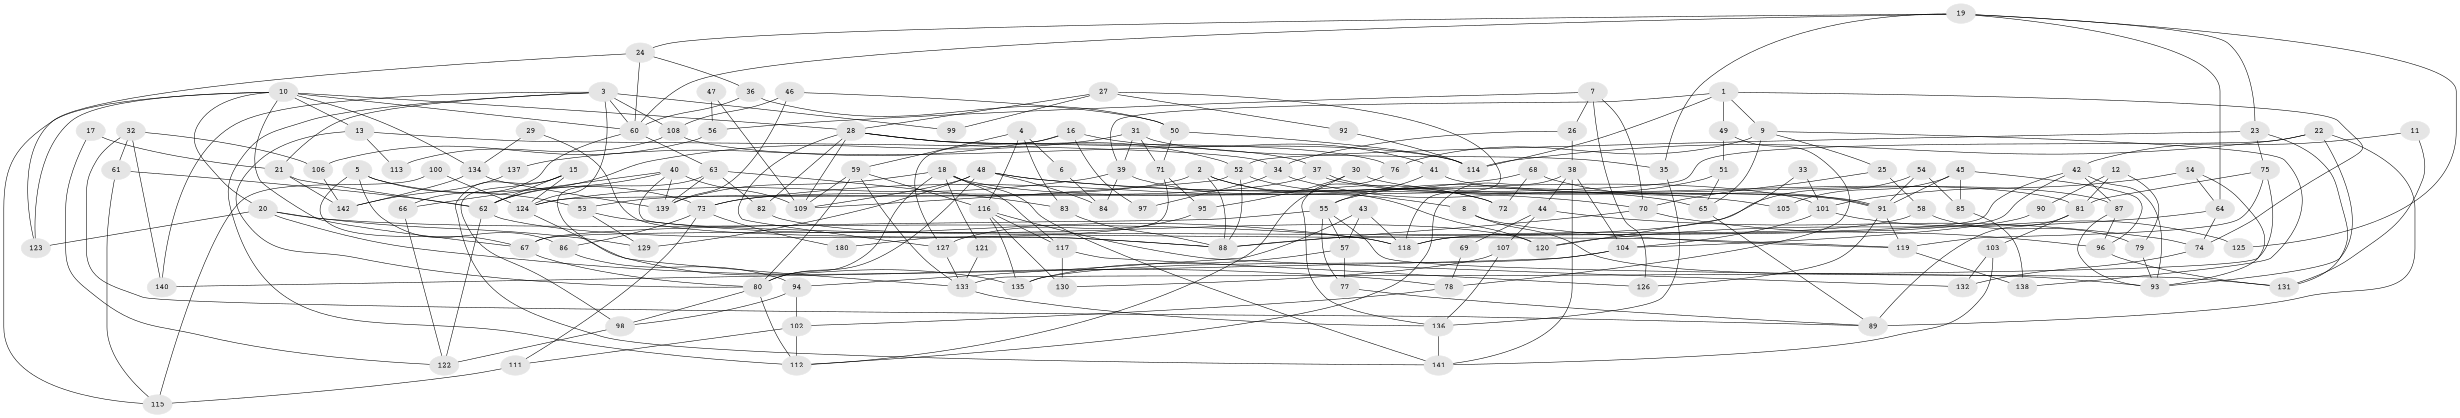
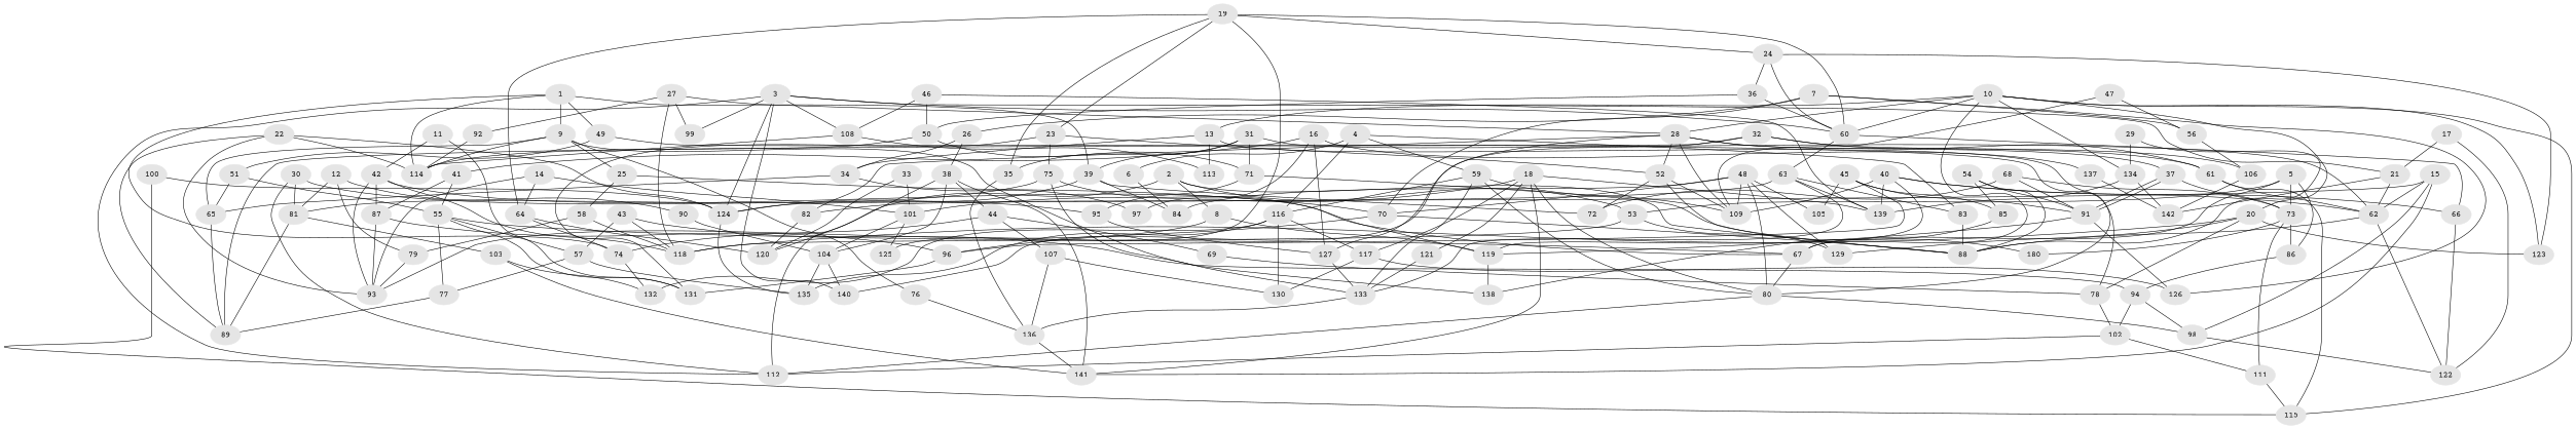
  graph {
    fontname="Courier Prime"
    node [color=gray90 fontname="Courier Prime" style=filled]
    edge [fontname="Courier Prime"]
    1
    9
    39
    49
    74
    114
    25
    65
    76
    138
    124
    84
    72
    78
    51
    132
    2
    8
    53
    88
    120
    93
    119
    118
    129
    3
    21
    60
    99
    108
    112
    140
    62
    142
    66
    63
    113
    135
    4
    6
    59
    83
    116
    80
    109
    133
    117
    130
    5
    67
    73
    86
    n53 [label=180]
    111
    94
    7
    26
    56
    70
    126
    34
    38
    106
    96
    58
    89
    136
    10
    115
    13
    20
    28
    123
    134
    127
    52
    37
    82
    139
    11
    42
    131
    87
    12
    79
    81
    90
    103
    104
    97
    98
    14
    64
    101
    125
    15
    141
    122
    16
    41
    137
    55
    17
    18
    121
    19
    23
    24
    35
    75
    36
    102
    22
    50
    44
    27
    92
    91
    29
    30
    95
    31
    71
    32
    61
    33
    69
    107
    40
    57
    77
    43
    45
    85
    105
    46
    47
    48
    54
    68
    100
    1 -- 9
    1 -- 39
    1 -- 49
    1 -- 74
    1 -- 114
+   9 -- 114
    9 -- 25
    9 -- 65
    9 -- 76
    9 -- 138
    39 -- 124
    39 -- 84
    39 -- 72
    49 -- 78
    49 -- 51
    74 -- 132
    25 -- 70
    25 -- 58
    65 -- 89
    76 -- 136
    124 -- 135
    78 -- 102
    51 -- 65
    51 -- 55
    2 -- 8
    2 -- 53
    2 -- 88
    2 -- 120
    8 -- 93
    8 -- 119
    53 -- 118
    53 -- 129
    119 -- 138
    3 -- 124
    3 -- 21
    3 -- 60
    3 -- 99
    3 -- 108
    3 -- 112
    3 -- 140
    21 -- 62
    21 -- 142
    60 -- 66
    60 -- 63
    108 -- 114
    108 -- 113
    62 -- 88
    62 -- 122
    66 -- 122
    63 -- 83
    63 -- 133
    63 -- 82
    63 -- 139
    4 -- 6
    4 -- 59
    4 -- 83
    4 -- 116
    6 -- 84
    59 -- 116
    59 -- 80
    59 -- 109
    59 -- 133
    83 -- 88
    116 -- 132
    116 -- 135
    116 -- 117
    116 -- 130
    80 -- 112
    80 -- 98
    133 -- 136
    117 -- 130
    117 -- 126
    5 -- 53
    5 -- 67
    5 -- 73
    5 -- 86
    67 -- 80
    73 -- 86
    73 -- n53
    73 -- 111
    86 -- 94
    111 -- 115
    94 -- 98
    94 -- 102
    7 -- 26
    7 -- 56
    7 -- 70
    7 -- 126
    26 -- 34
    26 -- 38
    56 -- 106
    70 -- 88
    70 -- 96
    34 -- 65
    34 -- 97
    38 -- 112
    38 -- 104
    38 -- 141
    38 -- 44
    106 -- 142
    96 -- 131
    58 -- 118
    58 -- 79
    136 -- 141
    10 -- 60
    10 -- 67
    10 -- 115
    10 -- 13
    10 -- 20
    10 -- 28
    10 -- 123
    10 -- 134
    13 -- 113
    13 -- 80
    13 -- 34
    20 -- 78
    20 -- 118
    20 -- 129
    20 -- 123
-   28 -- 76
+   28 -- 61
    28 -- 109
    28 -- 127
    28 -- 52
    28 -- 37
    28 -- 82
    134 -- 142
    134 -- 139
    127 -- 133
    52 -- 72
    52 -- 88
    52 -- 109
    37 -- 73
    37 -- 91
    37 -- 91
    82 -- 120
    11 -- 42
    11 -- 131
    42 -- 93
    42 -- 118
    42 -- 67
    42 -- 87
    87 -- 93
    87 -- 96
    12 -- 79
    12 -- 81
    12 -- 90
    79 -- 93
    81 -- 89
    81 -- 103
    90 -- 104
    103 -- 132
    103 -- 141
    104 -- 140
    104 -- 135
    98 -- 122
    14 -- 93
    14 -- 64
    14 -- 101
    64 -- 74
    64 -- 120
    101 -- 104
    101 -- 125
    15 -- 124
    15 -- 62
    15 -- 98
    15 -- 141
    16 -- 127
    16 -- 97
    16 -- 41
    16 -- 137
    41 -- 87
    41 -- 55
    137 -- 142
    55 -- 67
    55 -- 131
    55 -- 57
    55 -- 77
    17 -- 21
    17 -- 122
    18 -- 80
    18 -- 117
    18 -- 139
    18 -- 101
    18 -- 141
    18 -- 121
    121 -- 133
    19 -- 60
    19 -- 64
    19 -- 125
    19 -- 23
    19 -- 24
    19 -- 35
    23 -- 52
    23 -- 131
    23 -- 75
    24 -- 60
    24 -- 123
    24 -- 36
    35 -- 136
    75 -- 119
    75 -- 133
    75 -- 81
    36 -- 60
    36 -- 50
    102 -- 112
    102 -- 111
    22 -- 114
    22 -- 124
    22 -- 93
    22 -- 89
    50 -- 114
    50 -- 71
    44 -- 74
    44 -- 69
    44 -- 107
    27 -- 118
    27 -- 99
    27 -- 28
    27 -- 92
    92 -- 114
    91 -- 119
    91 -- 126
    29 -- 88
    29 -- 134
    30 -- 112
    30 -- 81
    30 -- 95
    95 -- 127
    31 -- 39
    31 -- 62
    31 -- 35
    31 -- 71
    71 -- n53
    71 -- 95
    32 -- 140
    32 -- 106
    32 -- 89
    32 -- 61
    61 -- 62
    61 -- 115
    33 -- 120
    33 -- 101
    69 -- 78
    107 -- 130
    107 -- 136
    40 -- 119
    40 -- 62
    40 -- 66
    40 -- 109
    40 -- 139
    57 -- 135
    57 -- 77
    77 -- 89
    43 -- 118
    43 -- 94
    43 -- 57
    45 -- 96
    45 -- 91
    45 -- 85
    45 -- 105
    85 -- 138
    46 -- 108
    46 -- 139
    46 -- 50
    47 -- 109
    47 -- 56
    48 -- 84
    48 -- 129
    48 -- 80
    48 -- 109
    48 -- 70
    48 -- 105
    54 -- 88
    54 -- 91
    54 -- 85
    68 -- 72
    68 -- 73
    68 -- 91
    100 -- 124
    100 -- 115
  }
